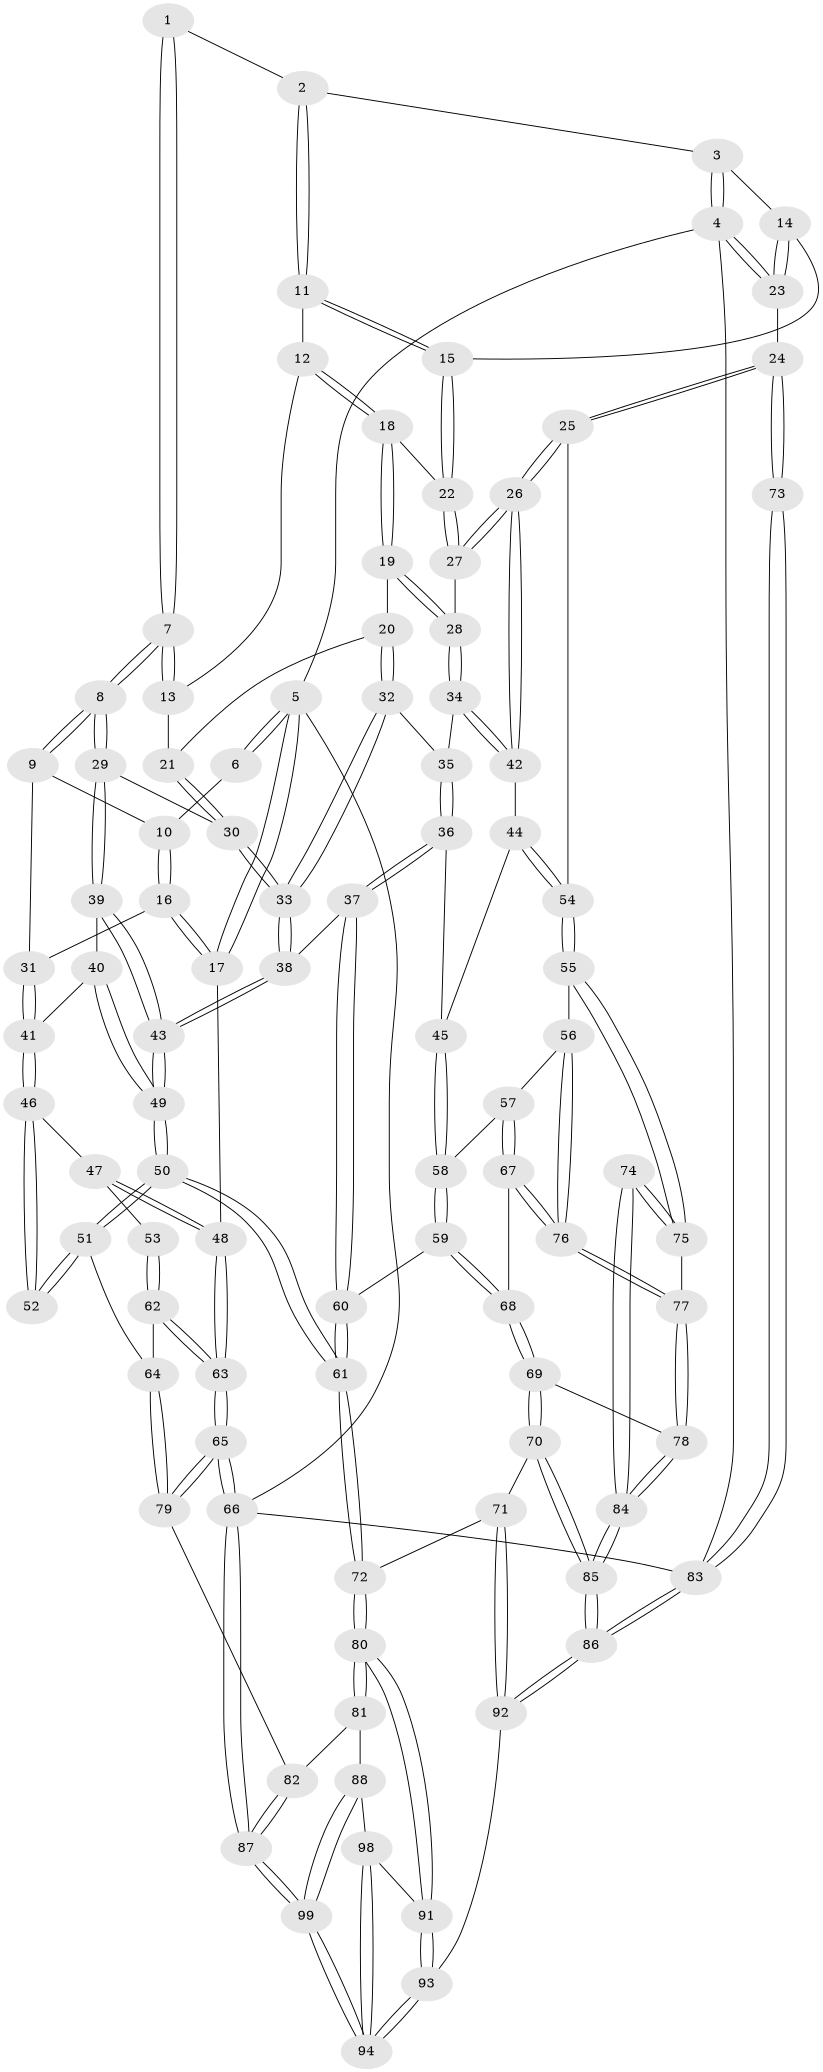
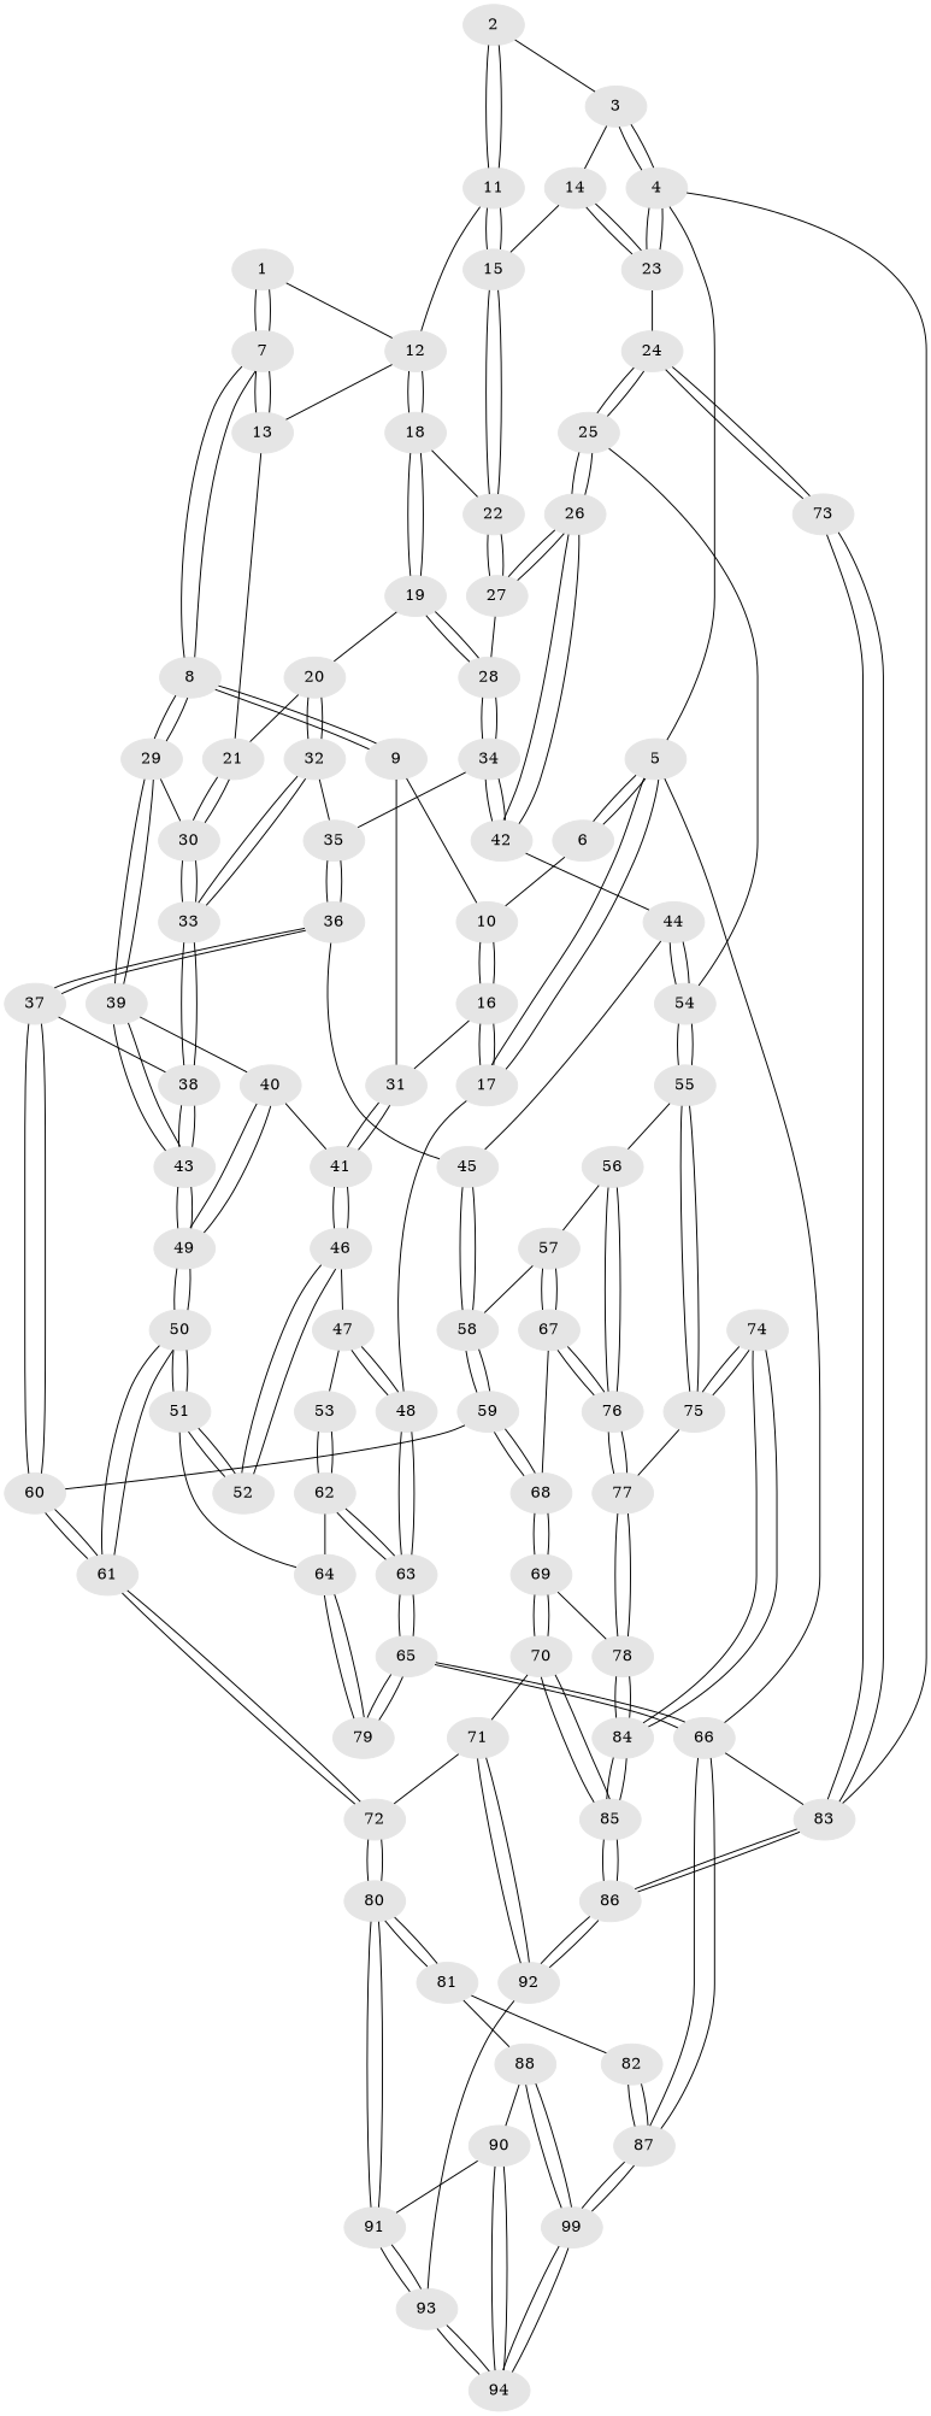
  graph {
    node [color=gray90 style=filled]
    1
    2
    7
    3
    11
    8
    13
    4
    14
    12
    15
    5
    23
    83
    6
    17
    66
    24
    86
    10
    48
    87
    16
    9
    29
    21
    31
    30
    39
    41
    18
    22
    19
    27
    63
    20
    28
    32
    34
    33
    35
    25
    73
    26
    54
    42
    55
    44
    43
    40
    38
    46
    36
    37
    45
    60
    58
    61
    49
    50
    47
    52
    59
    53
    62
    65
    51
    64
    72
    79
    56
    75
    57
    76
    77
    67
    68
    69
    80
    82
    n81 [label=99]
    70
    78
    71
    85
    84
    92
    93
    81
    91
    74
    88
-   90 [label=98]
+   90
    94
-   1 -- 2
+   1 -- 12
    1 -- 7
    1 -- 7
    2 -- 3
    2 -- 11
    2 -- 11
    7 -- 8
    7 -- 8
    7 -- 13
    7 -- 13
    3 -- 4
    3 -- 4
    3 -- 14
    11 -- 12
    11 -- 15
    11 -- 15
    8 -- 9
    8 -- 9
    8 -- 29
    8 -- 29
    13 -- 21
    4 -- 5
    4 -- 23
    4 -- 23
    4 -- 83
    14 -- 15
    14 -- 23
    14 -- 23
    12 -- 13
    12 -- 18
    12 -- 18
    15 -- 22
    15 -- 22
    5 -- 6
    5 -- 6
    5 -- 17
    5 -- 17
    5 -- 66
    23 -- 24
    83 -- 86
    83 -- 86
    6 -- 10
    17 -- 48
    66 -- 83
    66 -- 87
    66 -- 87
    24 -- 25
    24 -- 25
    24 -- 73
    24 -- 73
    86 -- 92
    86 -- 92
    10 -- 16
    10 -- 16
    48 -- 63
    48 -- 63
    87 -- n81
    87 -- n81
    16 -- 17
    16 -- 17
    16 -- 31
    9 -- 10
    9 -- 31
    29 -- 30
    29 -- 39
    29 -- 39
    21 -- 30
    21 -- 30
    31 -- 41
    31 -- 41
    30 -- 33
    30 -- 33
    39 -- 43
    39 -- 43
    39 -- 40
    41 -- 46
    41 -- 46
    18 -- 22
    18 -- 19
    18 -- 19
    22 -- 27
    22 -- 27
    19 -- 20
    19 -- 28
    19 -- 28
    27 -- 28
    63 -- 65
    63 -- 65
    20 -- 21
    20 -- 32
    20 -- 32
    28 -- 34
    28 -- 34
    32 -- 33
    32 -- 33
    32 -- 35
    34 -- 35
    34 -- 42
    34 -- 42
    33 -- 38
    33 -- 38
    35 -- 36
    35 -- 36
    25 -- 26
    25 -- 26
    25 -- 54
    73 -- 83
    73 -- 83
    26 -- 27
    26 -- 27
    26 -- 42
    26 -- 42
    54 -- 55
    54 -- 55
    42 -- 44
    55 -- 56
    55 -- 75
    55 -- 75
    44 -- 54
    44 -- 54
    44 -- 45
    43 -- 49
    43 -- 49
    40 -- 41
    40 -- 49
    40 -- 49
    38 -- 43
    38 -- 43
    46 -- 47
    46 -- 52
    46 -- 52
    36 -- 37
    36 -- 37
    36 -- 45
    37 -- 38
    37 -- 60
    37 -- 60
    45 -- 58
    45 -- 58
    60 -- 61
    60 -- 61
    58 -- 59
    58 -- 59
    61 -- 72
    61 -- 72
    49 -- 50
    49 -- 50
    50 -- 61
    50 -- 61
    50 -- 51
    50 -- 51
    47 -- 48
    47 -- 48
    47 -- 53
    59 -- 60
    59 -- 68
    59 -- 68
    53 -- 62
    53 -- 62
    62 -- 63
    62 -- 63
    62 -- 64
    65 -- 66
    65 -- 66
    65 -- 79
    65 -- 79
    51 -- 52
    51 -- 52
    51 -- 64
    64 -- 79
    64 -- 79
    72 -- 80
    72 -- 80
-   79 -- 82
    56 -- 57
    56 -- 76
    56 -- 76
    75 -- 77
    57 -- 58
    57 -- 67
    57 -- 67
    76 -- 77
    76 -- 77
    77 -- 78
    77 -- 78
    67 -- 76
    67 -- 76
    67 -- 68
    68 -- 69
    68 -- 69
    69 -- 70
    69 -- 70
    69 -- 78
    80 -- 81
    80 -- 81
    80 -- 91
    80 -- 91
    82 -- 87
    82 -- 87
    n81 -- 94
    n81 -- 94
    70 -- 71
    70 -- 85
    70 -- 85
    78 -- 84
    78 -- 84
    71 -- 72
    71 -- 92
    71 -- 92
    85 -- 86
    85 -- 86
    84 -- 85
    84 -- 85
    92 -- 93
    93 -- 94
    93 -- 94
    81 -- 82
    81 -- 88
    91 -- 93
    91 -- 93
    74 -- 75
    74 -- 75
    74 -- 84
    74 -- 84
    88 -- n81
    88 -- n81
    88 -- 90
    90 -- 91
    90 -- 94
    90 -- 94
  }
